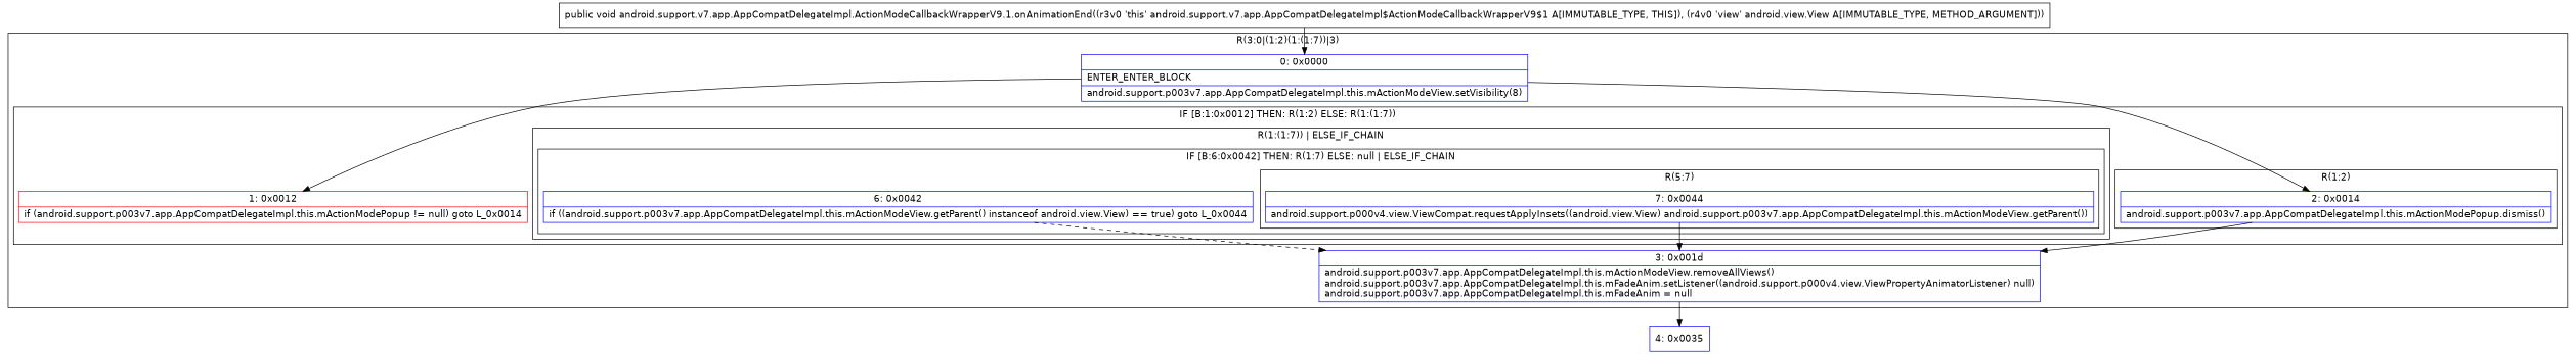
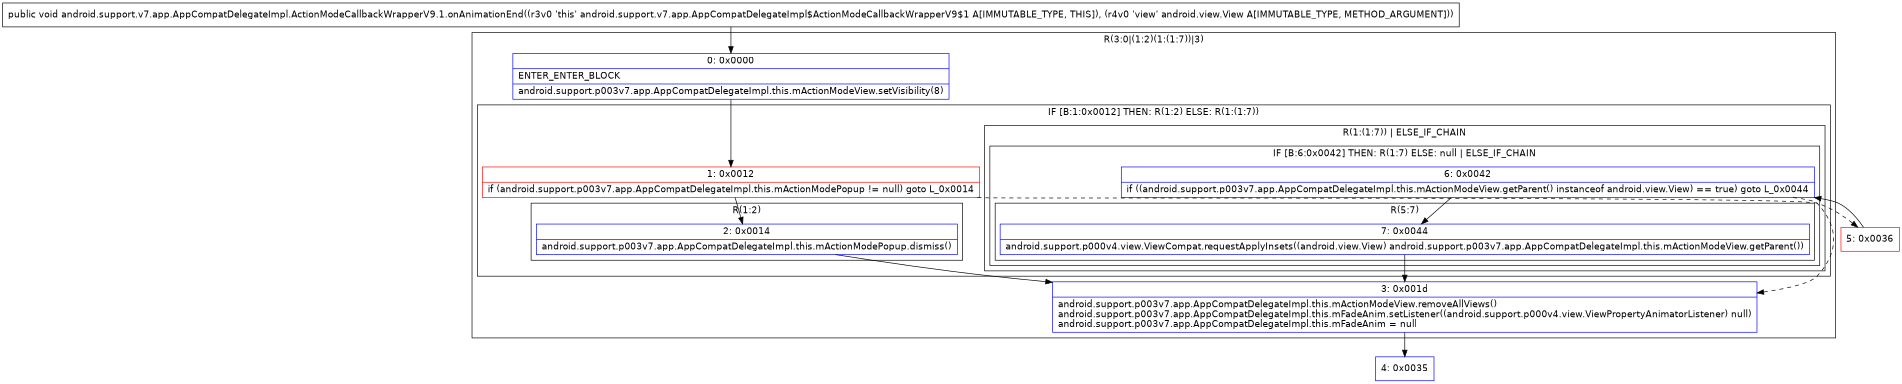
  digraph {
    fontname="DejaVu Sans"
    node [color=blue fontname="DejaVu Sans" shape=record]
    edge [fontname="DejaVu Sans"]
    n1 [label="{2\:\ 0x0014|android.support.p003v7.app.AppCompatDelegateImpl.this.mActionModePopup.dismiss()\l}"]
    n2 [label="{7\:\ 0x0044|android.support.p000v4.view.ViewCompat.requestApplyInsets((android.view.View) android.support.p003v7.app.AppCompatDelegateImpl.this.mActionModeView.getParent())\l}"]
    n3 [label="{6\:\ 0x0042|if ((android.support.p003v7.app.AppCompatDelegateImpl.this.mActionModeView.getParent() instanceof android.view.View) == true) goto L_0x0044\l}"]
    n4 [color=red label="{1\:\ 0x0012|if (android.support.p003v7.app.AppCompatDelegateImpl.this.mActionModePopup != null) goto L_0x0014\l}"]
    n5 [label="{0\:\ 0x0000|ENTER_ENTER_BLOCK\l|android.support.p003v7.app.AppCompatDelegateImpl.this.mActionModeView.setVisibility(8)\l}"]
    n6 [label="{3\:\ 0x001d|android.support.p003v7.app.AppCompatDelegateImpl.this.mActionModeView.removeAllViews()\landroid.support.p003v7.app.AppCompatDelegateImpl.this.mFadeAnim.setListener((android.support.p000v4.view.ViewPropertyAnimatorListener) null)\landroid.support.p003v7.app.AppCompatDelegateImpl.this.mFadeAnim = null\l}"]
+   n7 [color=red label="{5\:\ 0x0036}"]
    n8 [label="{4\:\ 0x0035}"]
    n9 [label="{public void android.support.v7.app.AppCompatDelegateImpl.ActionModeCallbackWrapperV9.1.onAnimationEnd((r3v0 'this' android.support.v7.app.AppCompatDelegateImpl$ActionModeCallbackWrapperV9$1 A[IMMUTABLE_TYPE, THIS]), (r4v0 'view' android.view.View A[IMMUTABLE_TYPE, METHOD_ARGUMENT])) }" color=""]
    subgraph cluster_1 {
      label="R(3:0|(1:2)(1:(1:7))|3)"
      n5
      n6
      subgraph cluster_2 {
        label="IF [B:1:0x0012] THEN: R(1:2) ELSE: R(1:(1:7))"
        n4
        subgraph cluster_3 {
          label="R(1:2)"
          n1
        }
        subgraph cluster_4 {
          label="R(1:(1:7)) | ELSE_IF_CHAIN\l"
          subgraph cluster_5 {
            label="IF [B:6:0x0042] THEN: R(1:7) ELSE: null | ELSE_IF_CHAIN\l"
            n3
            subgraph cluster_6 {
              label="R(5:7)"
              n2
            }
          }
        }
      }
    }
    n1 -> n6
    n2 -> n6
+   n3 -> n2
    n3 -> n6 [style=dashed]
-   n5 -> n1
+   n4 -> n1
+   n4 -> n7 [style=dashed]
    n5 -> n4
    n6 -> n8
+   n7 -> n3
    n9 -> n5
  }
